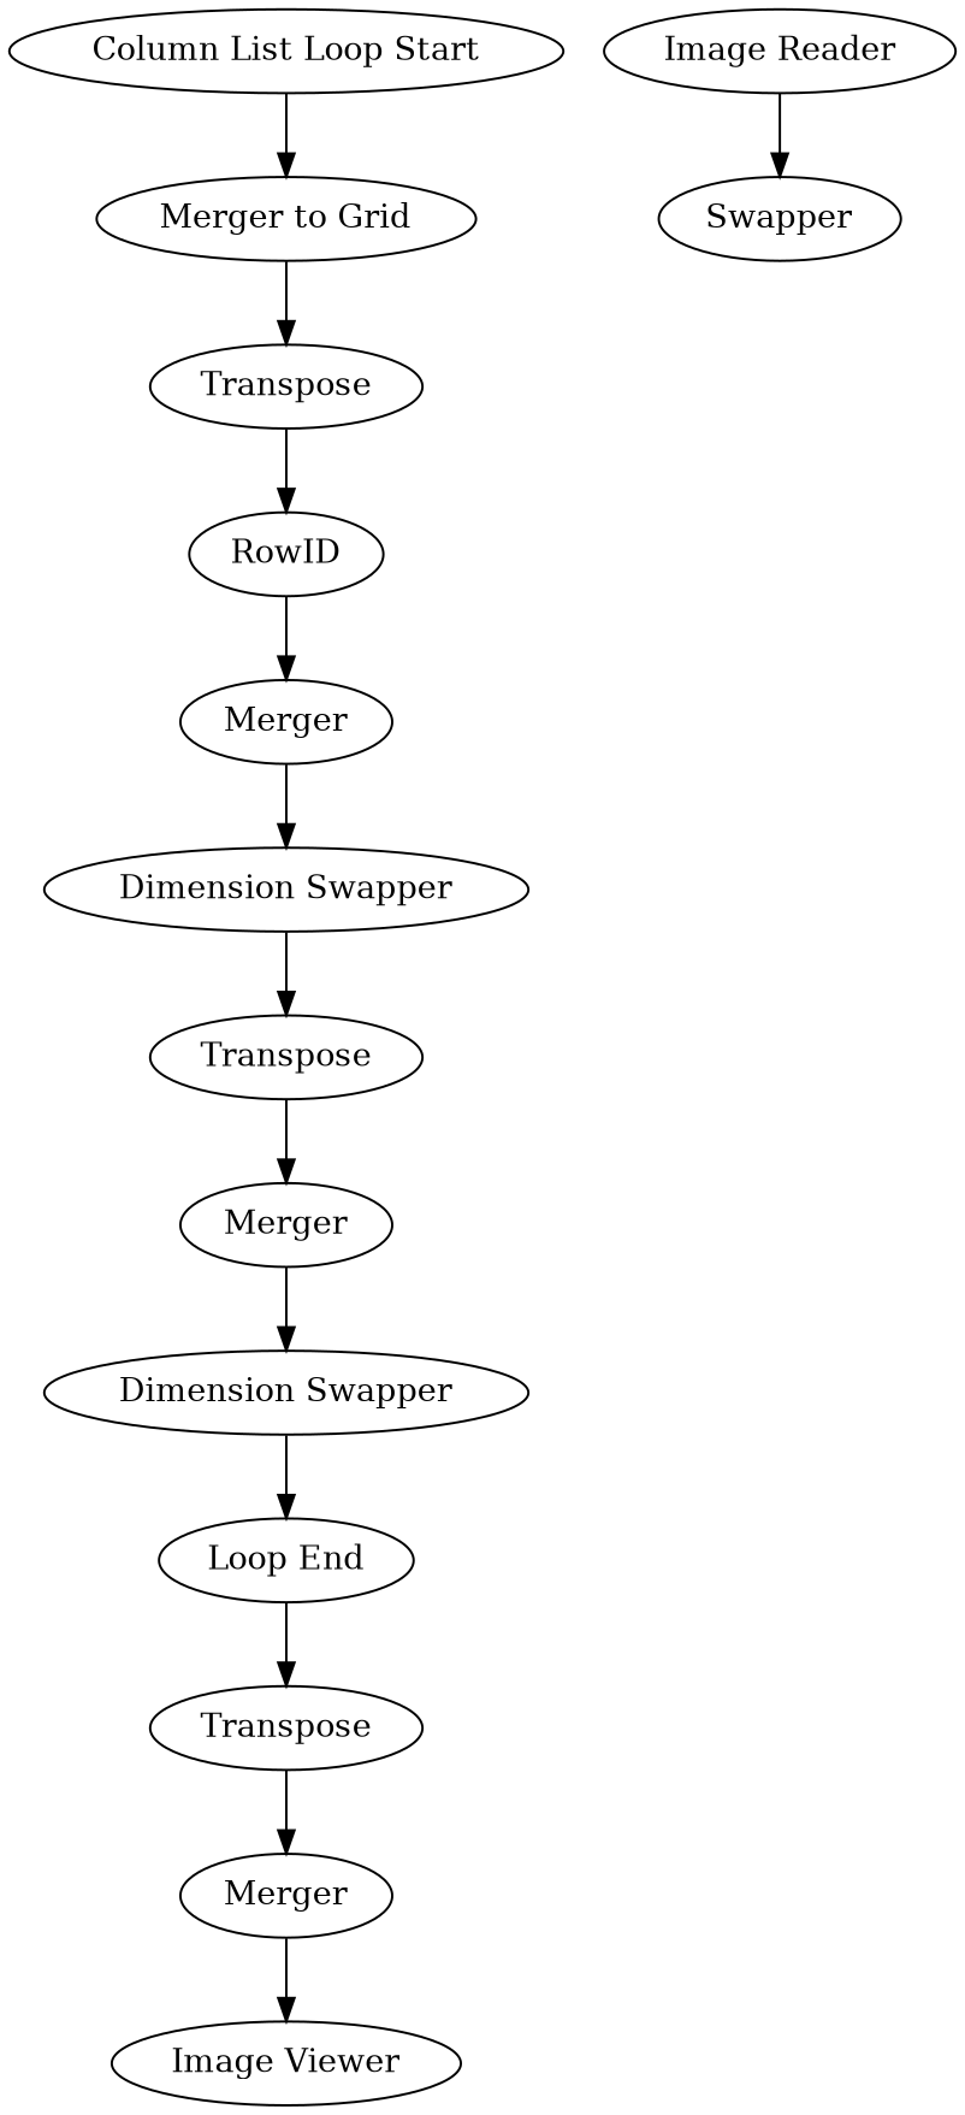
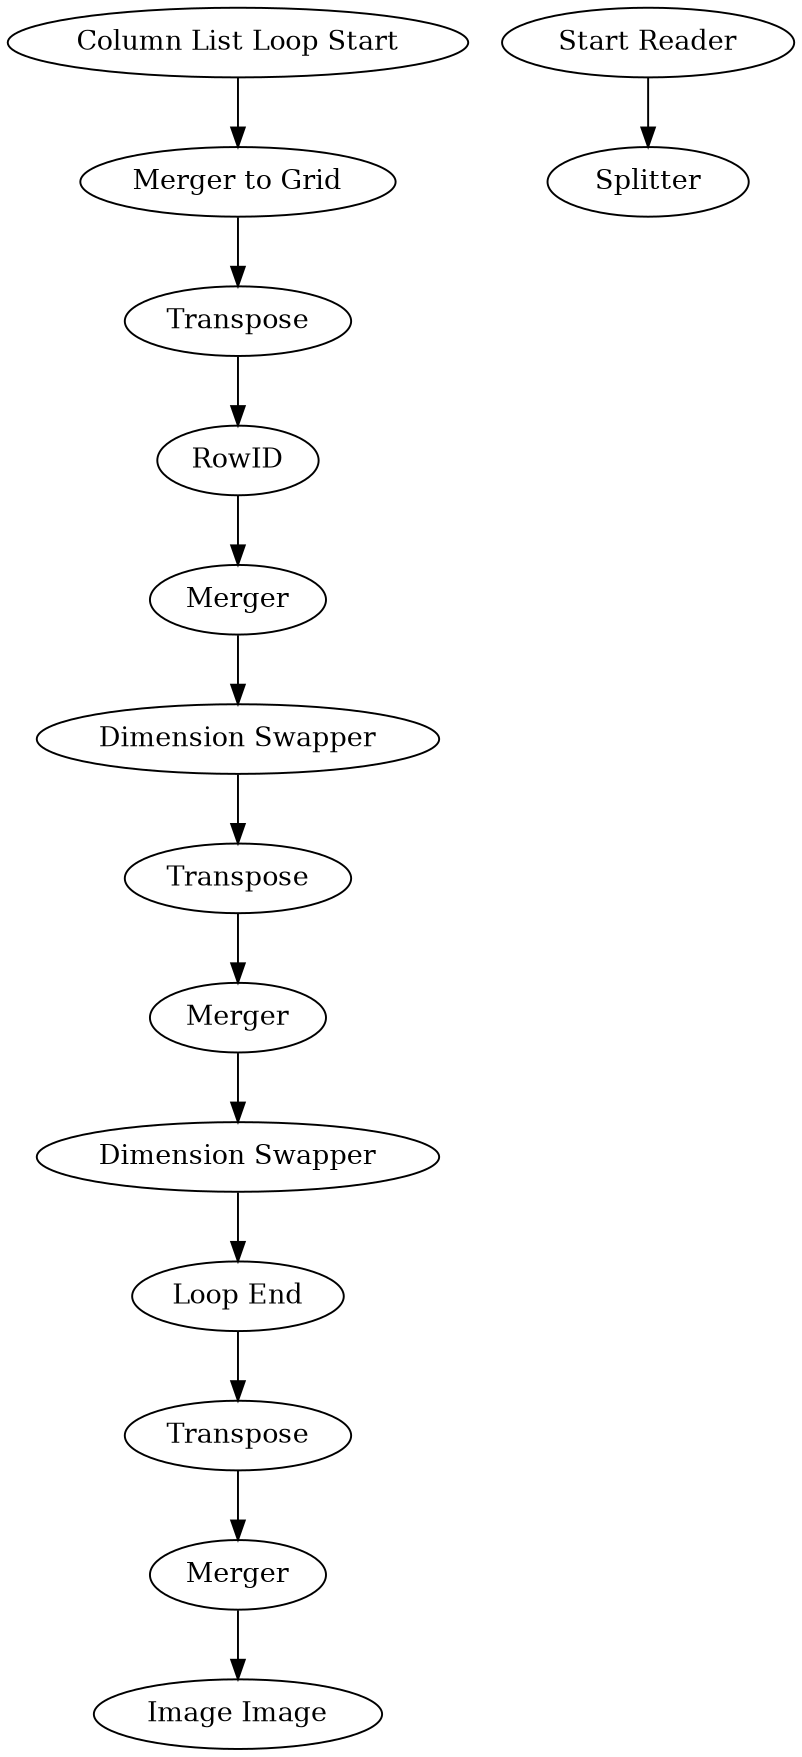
  digraph {
    rankdir=TB
    n1 [label=Transpose]
    n2 [label=Merger]
-   n3 [label="Image Viewer"]
+   n3 [label="Image Image"]
    n4 [label="Merger to Grid"]
    n5 [label=Transpose]
    n6 [label=RowID]
    n7 [label=Merger]
    n8 [label="Dimension Swapper"]
    n9 [label=Transpose]
    n10 [label="Dimension Swapper"]
    n11 [label="Loop End"]
    n12 [label=Merger]
    n13 [label="Column List Loop Start"]
-   n14 [label="Image Reader"]
-   n15 [label=Swapper]
+   n14 [label="Start Reader"]
+   n15 [label=Splitter]
    n1 -> n2
    n2 -> n3
    n4 -> n5
    n5 -> n6
    n6 -> n7
    n7 -> n8
    n8 -> n9
    n9 -> n12
    n10 -> n11
    n11 -> n1
    n12 -> n10
    n13 -> n4
    n14 -> n15
  }
